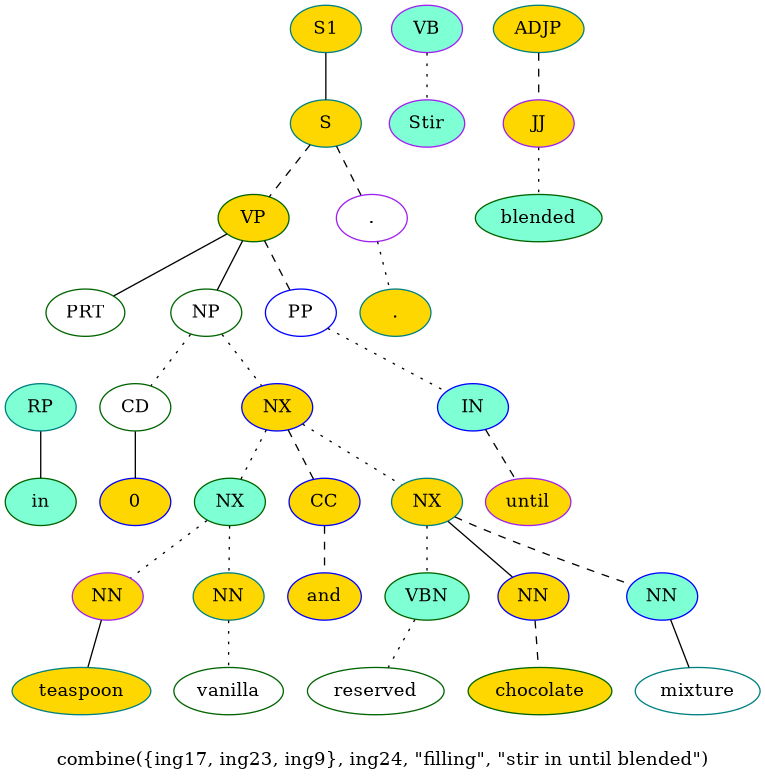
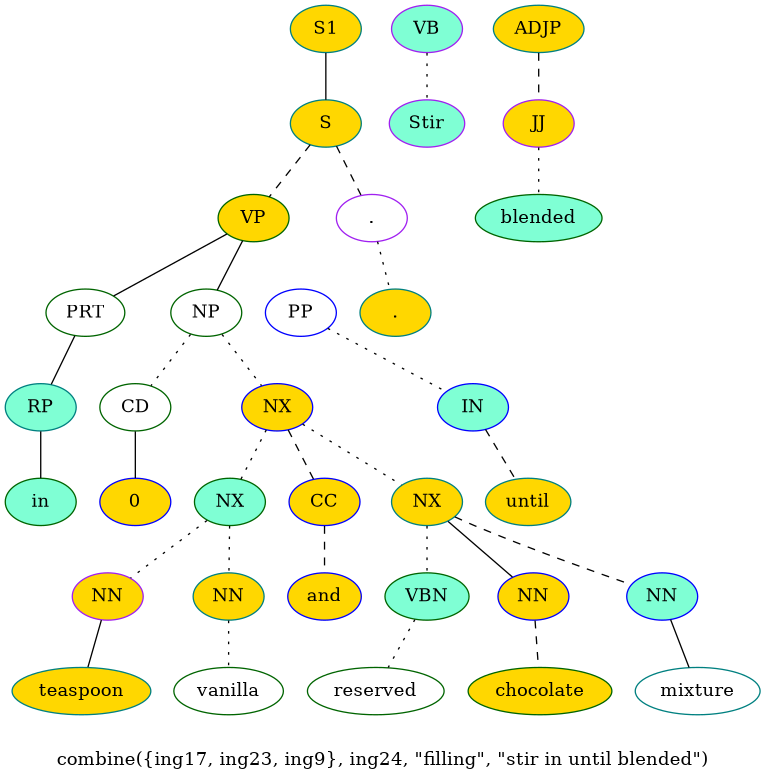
  graph {
    label="combine({ing17, ing23, ing9}, ing24, \"filling\", \"stir in until blended\")"
    node [color=darkgreen fillcolor=gold style=filled]
    edge [style=dotted]
    n1 [color=teal label=S1]
    n2 [color=teal label=S]
    n3 [label=VP]
    n4 [color=purple fillcolor=white label="."]
    n5 [fillcolor=white label=PRT]
    n6 [fillcolor=white label=NP]
    n7 [color=blue fillcolor=white label=PP]
    n8 [color=teal label="."]
    n9 [color=purple fillcolor=aquamarine label=VB]
    n10 [color=purple fillcolor=aquamarine label=Stir]
    n11 [color=teal fillcolor=aquamarine label=RP]
    n12 [fillcolor=white label=CD]
    n13 [color=blue label=NX]
    n14 [color=blue fillcolor=aquamarine label=IN]
    n15 [fillcolor=aquamarine label=in]
    n16 [color=blue label=0]
    n17 [fillcolor=aquamarine label=NX]
    n18 [color=blue label=CC]
    n19 [color=teal label=NX]
    n20 [color=purple label=NN]
    n21 [color=teal label=NN]
    n22 [color=blue label=and]
    n23 [fillcolor=aquamarine label=VBN]
    n24 [color=blue label=NN]
    n25 [color=blue fillcolor=aquamarine label=NN]
    n26 [color=teal label=teaspoon]
    n27 [fillcolor=white label=vanilla]
    n28 [fillcolor=white label=reserved]
    n29 [label=chocolate]
    n30 [color=teal fillcolor=white label=mixture]
-   n31 [color=purple label=until]
+   n31 [color=teal label=until]
    n32 [color=teal label=ADJP]
    n33 [color=purple label=JJ]
    n34 [fillcolor=aquamarine label=blended]
    n1 -- n2 [style=solid]
    n2 -- n3 [style=dashed]
    n2 -- n4 [style=dashed]
    n3 -- n5 [style=solid]
    n3 -- n6 [style=solid]
-   n3 -- n7 [style=dashed]
    n4 -- n8
+   n5 -- n11 [style=solid]
    n6 -- n12
    n6 -- n13
    n7 -- n14
    n9 -- n10
    n11 -- n15 [style=solid]
    n12 -- n16 [style=solid]
    n13 -- n17
    n13 -- n18 [style=dashed]
    n13 -- n19
    n14 -- n31 [style=dashed]
    n17 -- n20
    n17 -- n21
    n18 -- n22 [style=dashed]
    n19 -- n23
    n19 -- n24 [style=solid]
    n19 -- n25 [style=dashed]
    n20 -- n26 [style=solid]
    n21 -- n27
    n23 -- n28
    n24 -- n29 [style=dashed]
    n25 -- n30 [style=solid]
    n32 -- n33 [style=dashed]
    n33 -- n34
  }
